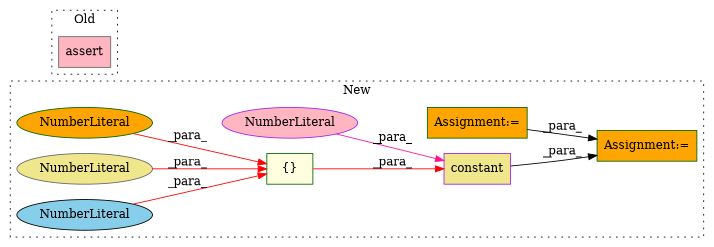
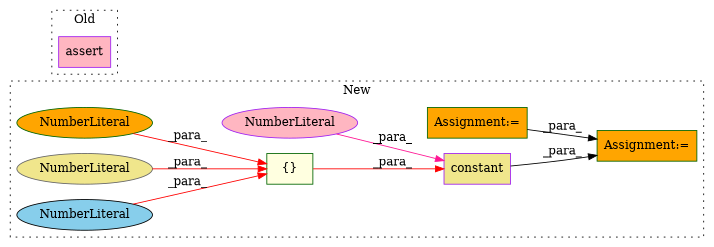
  digraph {
    rankdir=LR
    node [a=34 l=1 shape=box style=filled fillcolor=orange color=darkgreen]
    edge [color=red]
    n1 [a=32 l="9,1" label=constant s="2331,2362" fillcolor=khaki color=purple]
    n2 [a=7 label="Assignment:=" s=2308]
    n3 [a=4 l="1,1" label="{}" s="2353,2361" fillcolor=lightyellow]
    n4 [label=NumberLiteral s=2354 shape=ellipse]
    n5 [label=NumberLiteral s=2358 shape=ellipse fillcolor=khaki color=gray40]
    n6 [l=3 label=NumberLiteral s=2340 shape=ellipse fillcolor=lightpink color=purple]
    n7 [a=7 l=3 label="Assignment:=" s=2244]
    n8 [label=NumberLiteral s=2356 shape=ellipse fillcolor=skyblue color=black]
-   n9 [a=32 l="12,1" label=assert s="2101,2116" fillcolor=lightpink color=gray40]
+   n9 [a=32 l="12,1" label=assert s="2101,2116" fillcolor=lightpink color=purple]
    subgraph cluster_1 {
      label=New
      style=dotted
      n1
      n2
      n3
      n4
      n5
      n6
      n7
      n8
    }
    subgraph cluster_2 {
      label=Old
      style=dotted
      n9
    }
    n1 -> n2 [label=_para_ color=black]
    n3 -> n1 [label=_para_]
    n4 -> n3 [label=_para_]
    n5 -> n3 [label=_para_]
    n6 -> n1 [label=_para_ color=deeppink]
    n7 -> n2 [label=_para_ color=black]
    n8 -> n3 [label=_para_]
  }
